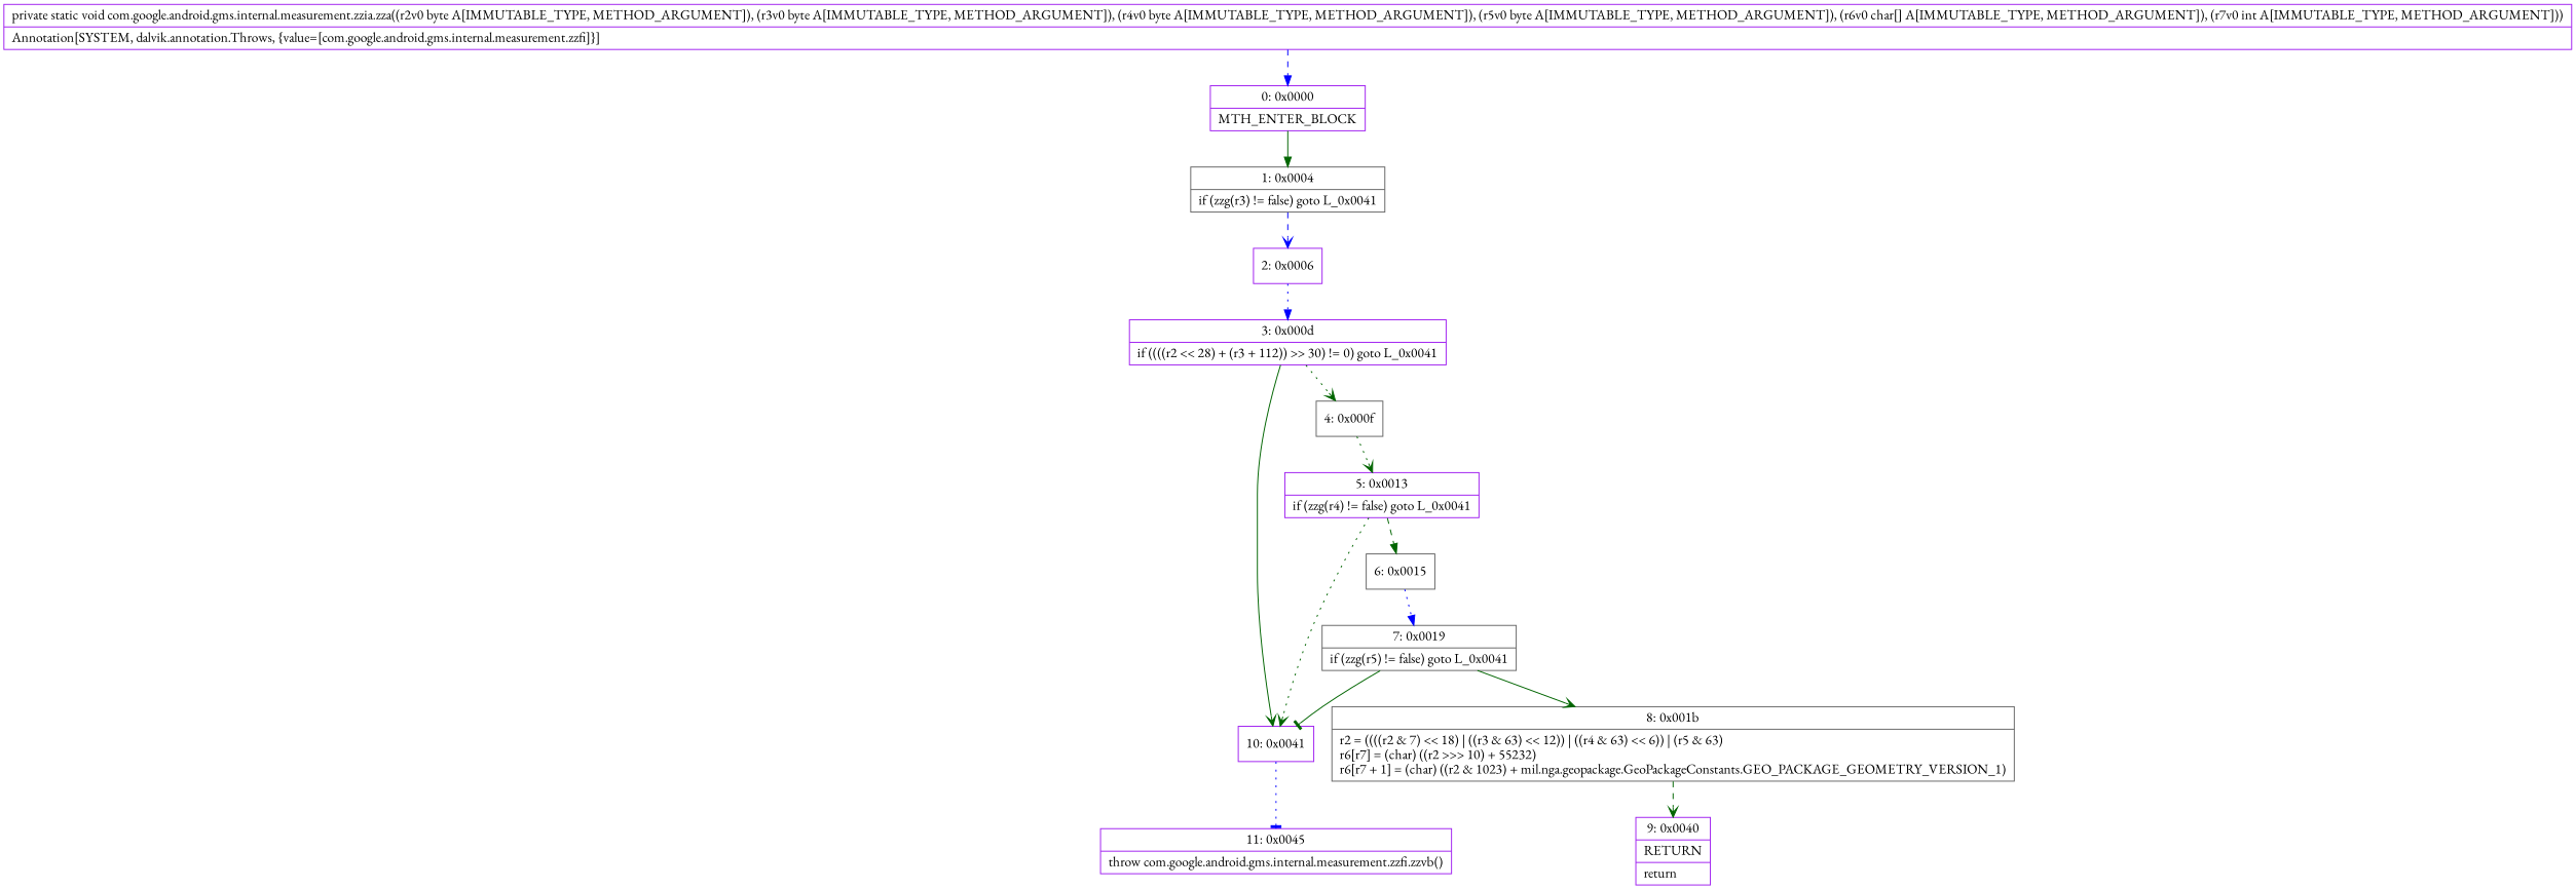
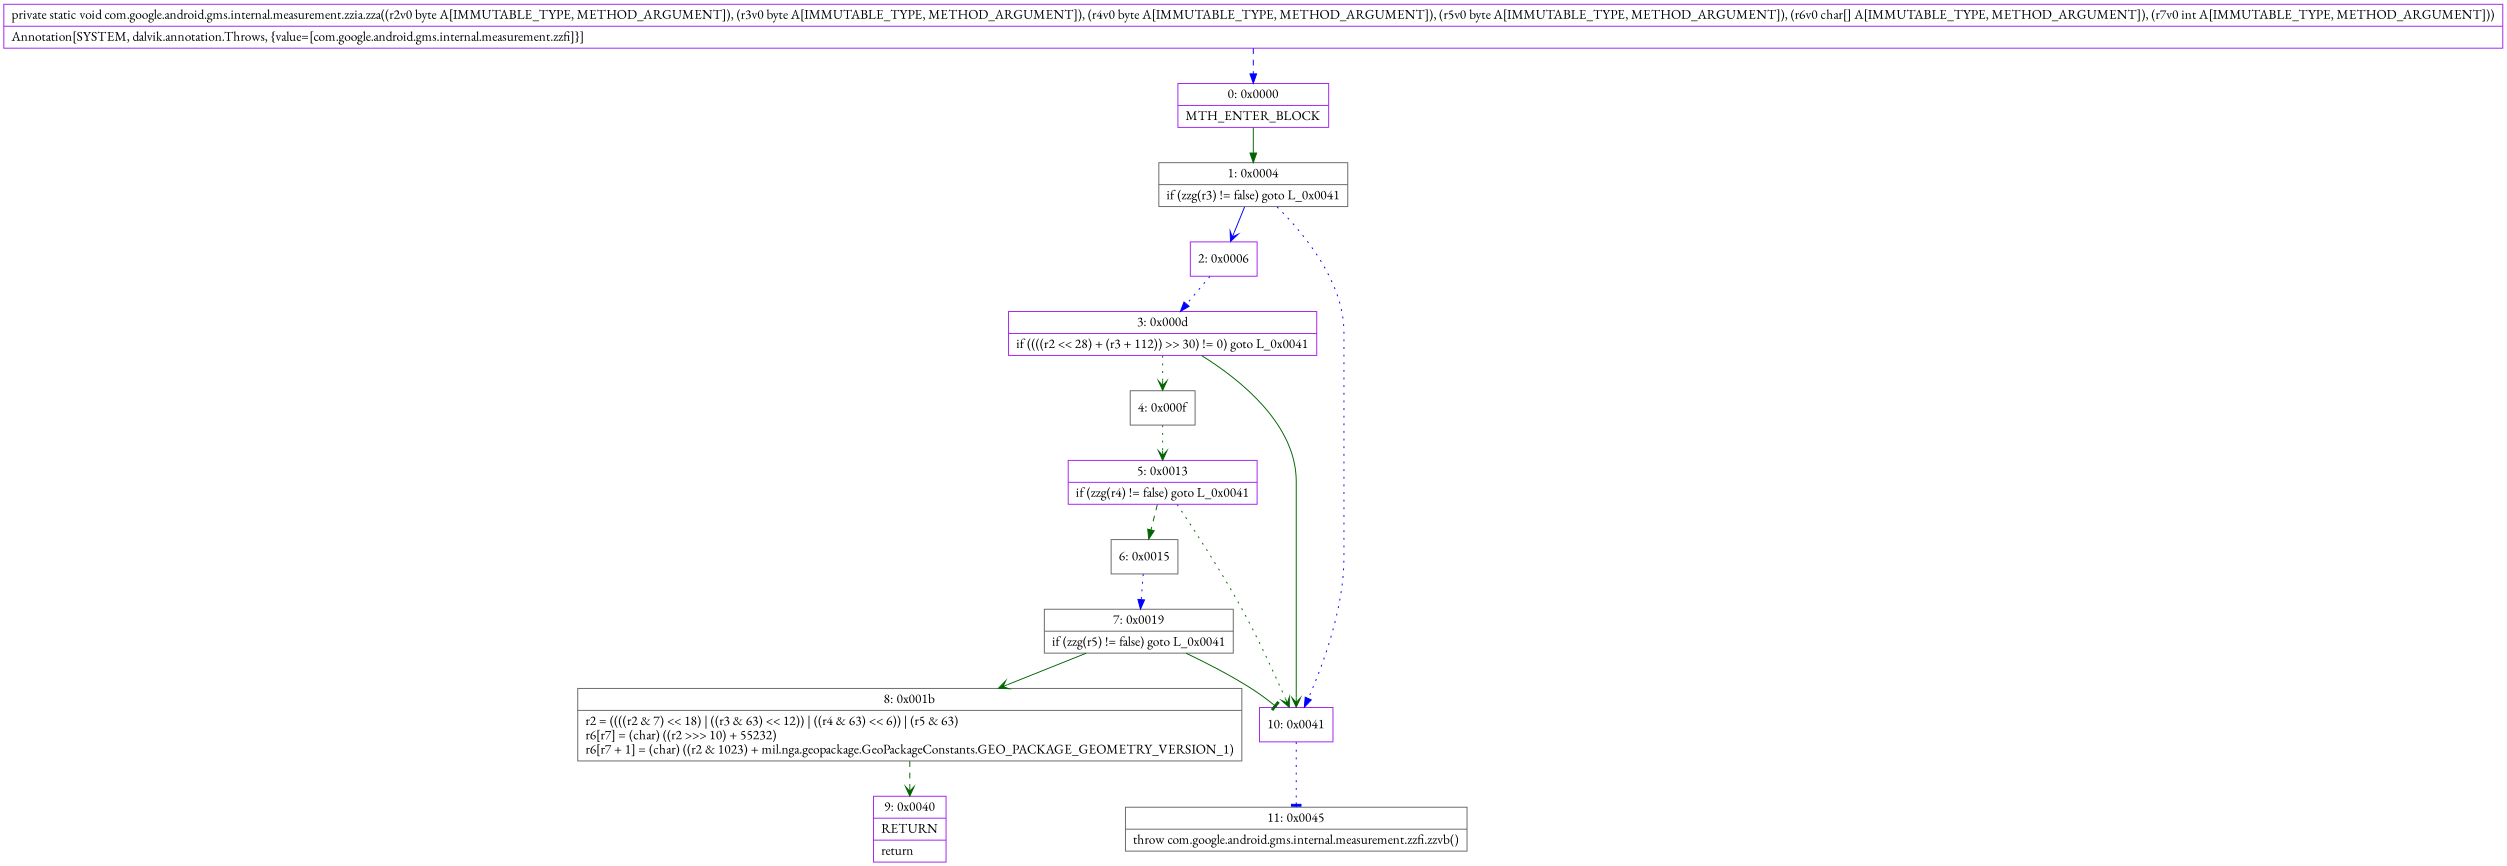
  digraph {
    fontname="EB Garamond"
    node [color=purple fontname="EB Garamond" shape=record]
    edge [arrowhead=vee color=darkgreen fontname="EB Garamond" style=dotted]
    n1 [label="{0\:\ 0x0000|MTH_ENTER_BLOCK\l}"]
    n2 [color=gray40 label="{1\:\ 0x0004|if (zzg(r3) != false) goto L_0x0041\l}"]
    n3 [label="{2\:\ 0x0006}"]
    n4 [label="{10\:\ 0x0041}"]
    n5 [label="{3\:\ 0x000d|if ((((r2 \<\< 28) + (r3 + 112)) \>\> 30) != 0) goto L_0x0041\l}"]
-   n6 [label="{11\:\ 0x0045|throw com.google.android.gms.internal.measurement.zzfi.zzvb()\l}"]
+   n6 [color=gray40 label="{11\:\ 0x0045|throw com.google.android.gms.internal.measurement.zzfi.zzvb()\l}"]
    n7 [color=gray40 label="{4\:\ 0x000f}"]
    n8 [label="{5\:\ 0x0013|if (zzg(r4) != false) goto L_0x0041\l}"]
    n9 [color=gray40 label="{6\:\ 0x0015}"]
    n10 [color=gray40 label="{7\:\ 0x0019|if (zzg(r5) != false) goto L_0x0041\l}"]
    n11 [color=gray40 label="{8\:\ 0x001b|r2 = ((((r2 & 7) \<\< 18) \| ((r3 & 63) \<\< 12)) \| ((r4 & 63) \<\< 6)) \| (r5 & 63)\lr6[r7] = (char) ((r2 \>\>\> 10) + 55232)\lr6[r7 + 1] = (char) ((r2 & 1023) + mil.nga.geopackage.GeoPackageConstants.GEO_PACKAGE_GEOMETRY_VERSION_1)\l}"]
    n12 [label="{9\:\ 0x0040|RETURN\l|return\l}"]
    n13 [label="{private static void com.google.android.gms.internal.measurement.zzia.zza((r2v0 byte A[IMMUTABLE_TYPE, METHOD_ARGUMENT]), (r3v0 byte A[IMMUTABLE_TYPE, METHOD_ARGUMENT]), (r4v0 byte A[IMMUTABLE_TYPE, METHOD_ARGUMENT]), (r5v0 byte A[IMMUTABLE_TYPE, METHOD_ARGUMENT]), (r6v0 char[] A[IMMUTABLE_TYPE, METHOD_ARGUMENT]), (r7v0 int A[IMMUTABLE_TYPE, METHOD_ARGUMENT]))  | Annotation[SYSTEM, dalvik.annotation.Throws, \{value=[com.google.android.gms.internal.measurement.zzfi]\}]\l}"]
    n1 -> n2 [arrowhead=normal style=solid]
-   n2 -> n3 [color=blue style=dashed]
+   n2 -> n3 [color=blue style=solid]
+   n2 -> n4 [arrowhead=normal color=blue]
    n3 -> n5 [arrowhead=normal color=blue]
    n4 -> n6 [arrowhead=tee color=blue]
    n5 -> n4 [style=solid]
    n5 -> n7
    n7 -> n8
    n8 -> n4
    n8 -> n9 [arrowhead=normal style=dashed]
    n9 -> n10 [arrowhead=normal color=blue]
    n10 -> n4 [arrowhead=tee style=solid]
    n10 -> n11 [style=solid]
    n11 -> n12 [style=dashed]
    n13 -> n1 [arrowhead=normal color=blue style=dashed]
  }
